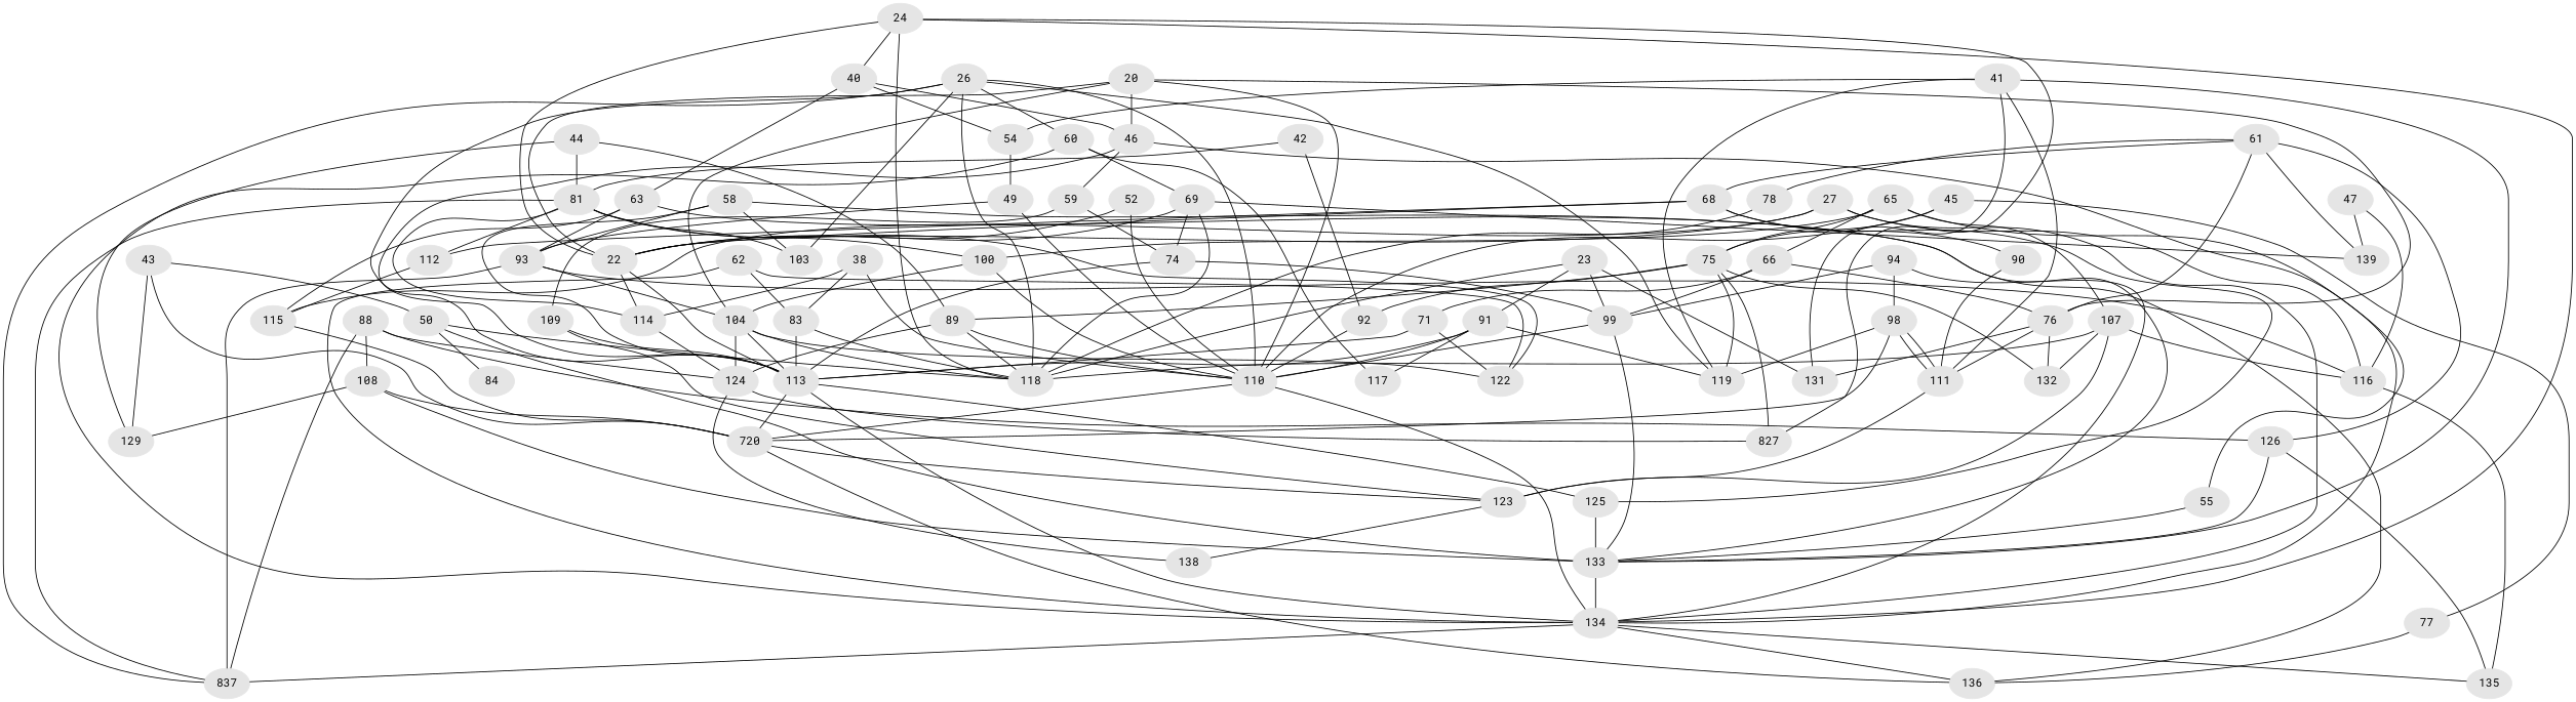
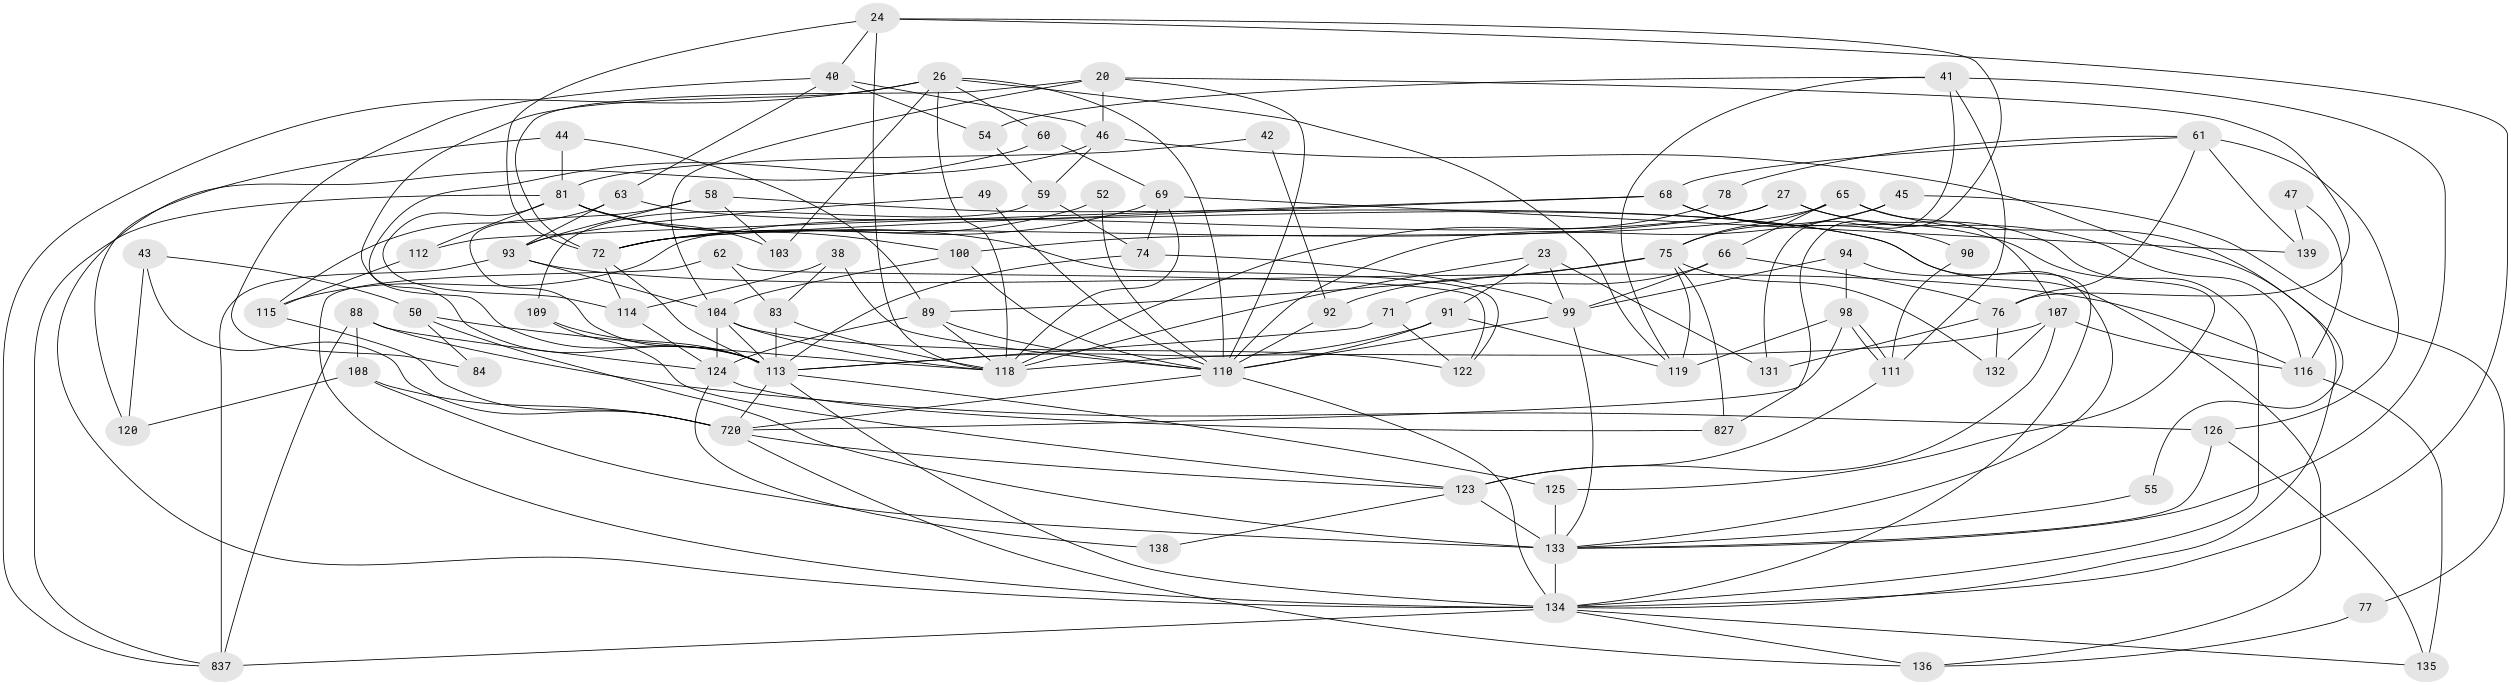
  graph {
    fontname="Roboto Mono"
    node [color=gray90 fontname="Roboto Mono" style=filled]
    edge [fontname="Roboto Mono"]
    20 [super="+2"]
    46 [super="+17"]
-   72 [super="+8+33+56" label=22]
+   72 [super="+8+33+56"]
    76 [super="+34"]
    104 [super="+95"]
    110 [super="+25+102+57"]
    113 [super="+87+32+86"]
    55
    59
    114 [super="+97"]
    131
    111
    132
    118 [super="+11+48"]
    122
    124 [super="+101"]
    134 [super="+130"]
    n18 [label=720 super="+106"]
    136 [super="+51"]
    23
    91
    99 [super="+73+28"]
    119 [super="+13+70"]
-   117
    133 [super="+96+121"]
    40 [super="+37"]
    54
    63
    84
    24
    n31 [label=827]
    n32 [label=837 super="+15"]
    135 [super="+10"]
    26 [super="+12"]
    60
    103
    69 [super="+64"]
    125 [super="+39"]
    27
    115
    116
    38
    83
    93 [super="+36"]
    41
    123 [super="+82"]
    81 [super="+5+80"]
    100
    112
    42
    92
    43
    50
-   129
+   129 [label=120]
    44
    89 [super="+16"]
    75 [super="+53"]
    45
    77
    74 [super="+19"]
    109
    47
    139
    49
    52 [super="+18"]
    58 [super="+22"]
    68 [super="+14"]
    90
    61
    78
    126 [super="+1"]
    62
    65 [super="+3"]
    66
    107 [super="+7"]
    71
    88
    108
    138
    94
    98
    20 -- 46
    20 -- 72 [weight=2]
    20 -- 76
    20 -- 104
    20 -- 110 [weight=2]
    46 -- 113
    46 -- 55
    46 -- 59
    72 -- 113
    72 -- 114 [weight=2]
    76 -- 131
-   76 -- 111
    76 -- 132
    104 -- 113
    104 -- 118
    104 -- 122
    104 -- 124 [weight=2]
    110 -- 134
    110 -- n18
    113 -- 134 [weight=2]
    113 -- n18 [weight=3]
    113 -- 125
    55 -- 133
    59 -- 74
    59 -- 109
    114 -- 124
    111 -- 123
    124 -- n31
    124 -- 138
    134 -- 136
    134 -- n32
    134 -- 135
    n18 -- 136
    n18 -- 123
    23 -- 131
    23 -- 118
    23 -- 91
    23 -- 99 [weight=2]
    91 -- 110
    91 -- 113 [weight=3]
    91 -- 119
-   91 -- 117
    99 -- 110 [weight=2]
    99 -- 133
    133 -- 134 [weight=2]
    40 -- 46
    40 -- 54
    40 -- 63
-   54 -- 49
+   40 -- 84
+   54 -- 59
    63 -- 136
    63 -- 115
    63 -- 93
    24 -- 72
    24 -- 118
    24 -- 134
    24 -- 40
    24 -- n31
    26 -- 110
    26 -- 113
    26 -- 118 [weight=2]
    26 -- 119
    26 -- n32
    26 -- 60
    26 -- 103
    60 -- 134
-   60 -- 117
    60 -- 69
    69 -- 72
    69 -- 118 [weight=2]
    69 -- 74 [weight=2]
    69 -- 139
    125 -- 133 [weight=3]
    27 -- 72
    27 -- 134
    27 -- 115
    27 -- 116
    115 -- n18
    116 -- 135 [weight=2]
    38 -- 110
    38 -- 114
    38 -- 83
    83 -- 113
    83 -- 118
    93 -- 104
    93 -- n32
    93 -- 116
    41 -- 131
    41 -- 111
    41 -- 119
    41 -- 133
    41 -- 54
+   123 -- 133 [weight=2]
    123 -- 138
    81 -- 114 [weight=2]
    81 -- 122
    81 -- n32
    81 -- 103
    81 -- 100
    81 -- 112
    100 -- 104
    100 -- 110
    112 -- 115
    42 -- 81
    42 -- 92
    92 -- 110
    43 -- n18
    43 -- 50
    43 -- 129
    50 -- 118
    50 -- 133
    50 -- 84
    44 -- 81
    44 -- 129
    44 -- 89
    89 -- 110 [weight=2]
    89 -- 118 [weight=2]
    89 -- 124
    75 -- 132
    75 -- 119 [weight=2]
    75 -- n31
    75 -- 92 [weight=2]
    75 -- 89
    45 -- 110
    45 -- 75
    45 -- 77
    77 -- 136
    74 -- 113 [weight=2]
    74 -- 99
    109 -- 113
    109 -- 123
    47 -- 116
    47 -- 139
    49 -- 110
    49 -- 93
    52 -- 72 [weight=2]
    52 -- 110
    58 -- 113 [weight=2]
    58 -- 133
    58 -- 103
    58 -- 93
    68 -- 72
    68 -- 125
    68 -- 112
    68 -- 90
    90 -- 111
    61 -- 76
    61 -- 139
    61 -- 68
    61 -- 78
    61 -- 126
    78 -- 118
    126 -- 133
    126 -- 135
    62 -- 122
    62 -- 134
    62 -- 83
    65 -- 134
    65 -- 100
    65 -- 75
    65 -- 66
    65 -- 107
    66 -- 76
    66 -- 99
    66 -- 71
    107 -- 132
    107 -- 118
    107 -- 116
    107 -- 123
    71 -- 113
    71 -- 122
    88 -- 124
    88 -- n32
    88 -- 126
    88 -- 108
    108 -- n18
    108 -- 133
    108 -- 129
    94 -- 134
    94 -- 99
    94 -- 98
    98 -- 111
    98 -- 111
    98 -- n18
    98 -- 119
  }
